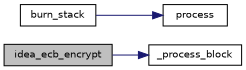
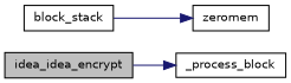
  digraph {
    fontname="DejaVu Sans"
    rankdir=LR
    node [color=black fillcolor=white fontname="DejaVu Sans" fontsize=10 shape=record style=filled]
    edge [color=midnightblue fontname="DejaVu Sans" fontsize=10 labelfontname=Helvetica labelfontsize=10 style=solid]
-   n1 [fillcolor=grey75 fontcolor=black height=0.2 label=idea_ecb_encrypt width=0.4]
+   n1 [fillcolor=grey75 fontcolor=black height=0.2 label=idea_idea_encrypt width=0.4]
    n2 [height=0.2 label=_process_block width=0.4]
-   n3 [height=0.2 label=burn_stack width=0.4]
-   n4 [height=0.2 label=process width=0.4]
+   n3 [height=0.2 label=block_stack width=0.4]
+   n4 [height=0.2 label=zeromem width=0.4]
    n1 -> n2
    n3 -> n4
  }
